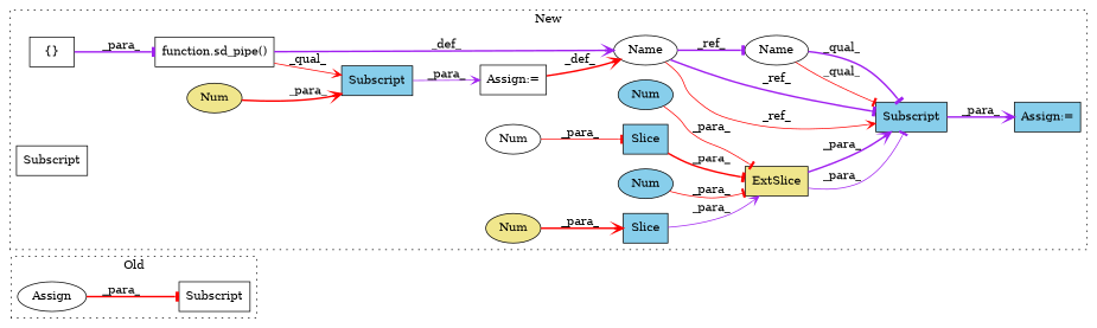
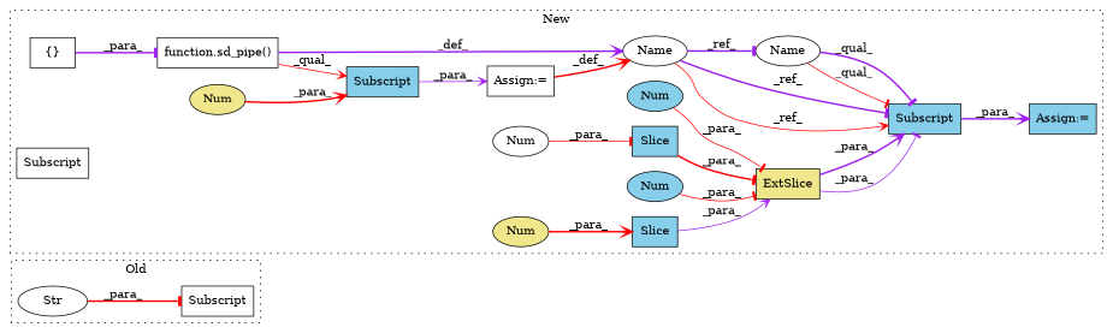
  digraph {
    rankdir=LR
    node [a=76 l=2 s="21234,0" shape=box style=filled fillcolor=white]
    edge [color=red style=bold arrowhead=tee]
    n1 [a=63 l="16,0" label=Subscript s="17007,0"]
-   n2 [a=66 l=8 label=Assign s=17014 shape=ellipse]
+   n2 [a=66 l=8 label=Str s=17014 shape=ellipse]
    n3 [a=75 l="21,207" label="function.sd_pipe()" s="20881,20910"]
    n4 [a=59 l="1,0" label="{}" s="20902,20909"]
    n5 [a=63 l="9,0" label=Subscript s="21145,0" fillcolor=skyblue]
    n6 [l=1 label=Num s=21152 shape=ellipse fillcolor=khaki]
    n7 [a=68 l=3 label="Assign:=" s=21142]
    n8 [a=68 l=3 label="Assign:=" s=21231 fillcolor=skyblue]
    n9 [a=87 l=16 label=Name s=21126 shape=ellipse]
    n10 [a=63 l="33,0" label=Subscript]
    n11 [a=85 l=16 label=ExtSlice s=21234 fillcolor=khaki]
    n12 [a=80 label=Slice s=21254 fillcolor=skyblue]
    n13 [l=1 label=Num s=21251 shape=ellipse fillcolor=skyblue]
    n14 [a=80 label=Slice s=21259 fillcolor=skyblue]
    n15 [label=Num s=21254 shape=ellipse]
    n16 [label=Num s=21264 shape=ellipse fillcolor=skyblue]
    n17 [label=Num s=21259 shape=ellipse fillcolor=khaki]
    n18 [a=63 l="33,0" label=Subscript fillcolor=skyblue]
    n19 [a=87 l=16 label=Name s=21234 shape=ellipse]
    subgraph cluster_1 {
      label=Old
      style=dotted
      n1
      n2
    }
    subgraph cluster_2 {
      label=New
      style=dotted
      n3
      n4
      n5
      n6
      n7
      n8
      n9
      n10
      n11
      n12
      n13
      n14
      n15
      n16
      n17
      n18
      n19
    }
    n2 -> n1 [label=_para_]
    n3 -> n5 [label=_qual_ style=solid arrowhead=vee]
    n3 -> n9 [label=_def_ color=purple arrowhead=vee]
    n4 -> n3 [label=_para_ color=purple]
    n5 -> n7 [label=_para_ color=purple style=solid arrowhead=vee]
    n6 -> n5 [label=_para_ arrowhead=vee]
    n7 -> n9 [label=_def_ arrowhead=vee]
    n9 -> n18 [label=_ref_ style=solid arrowhead=vee]
    n9 -> n18 [label=_ref_ color=purple]
    n9 -> n19 [label=_ref_ color=purple]
    n11 -> n18 [label=_para_ color=purple style=solid]
    n11 -> n18 [label=_para_ color=purple arrowhead=vee]
    n12 -> n11 [label=_para_]
    n13 -> n11 [label=_para_ style=solid]
    n14 -> n11 [label=_para_ color=purple style=solid arrowhead=vee]
    n15 -> n12 [label=_para_ style=solid]
    n16 -> n11 [label=_para_ style=solid]
    n17 -> n14 [label=_para_ arrowhead=vee]
    n18 -> n8 [label=_para_ color=purple arrowhead=vee]
    n19 -> n18 [label=_qual_ style=solid]
    n19 -> n18 [label=_qual_ color=purple]
  }
